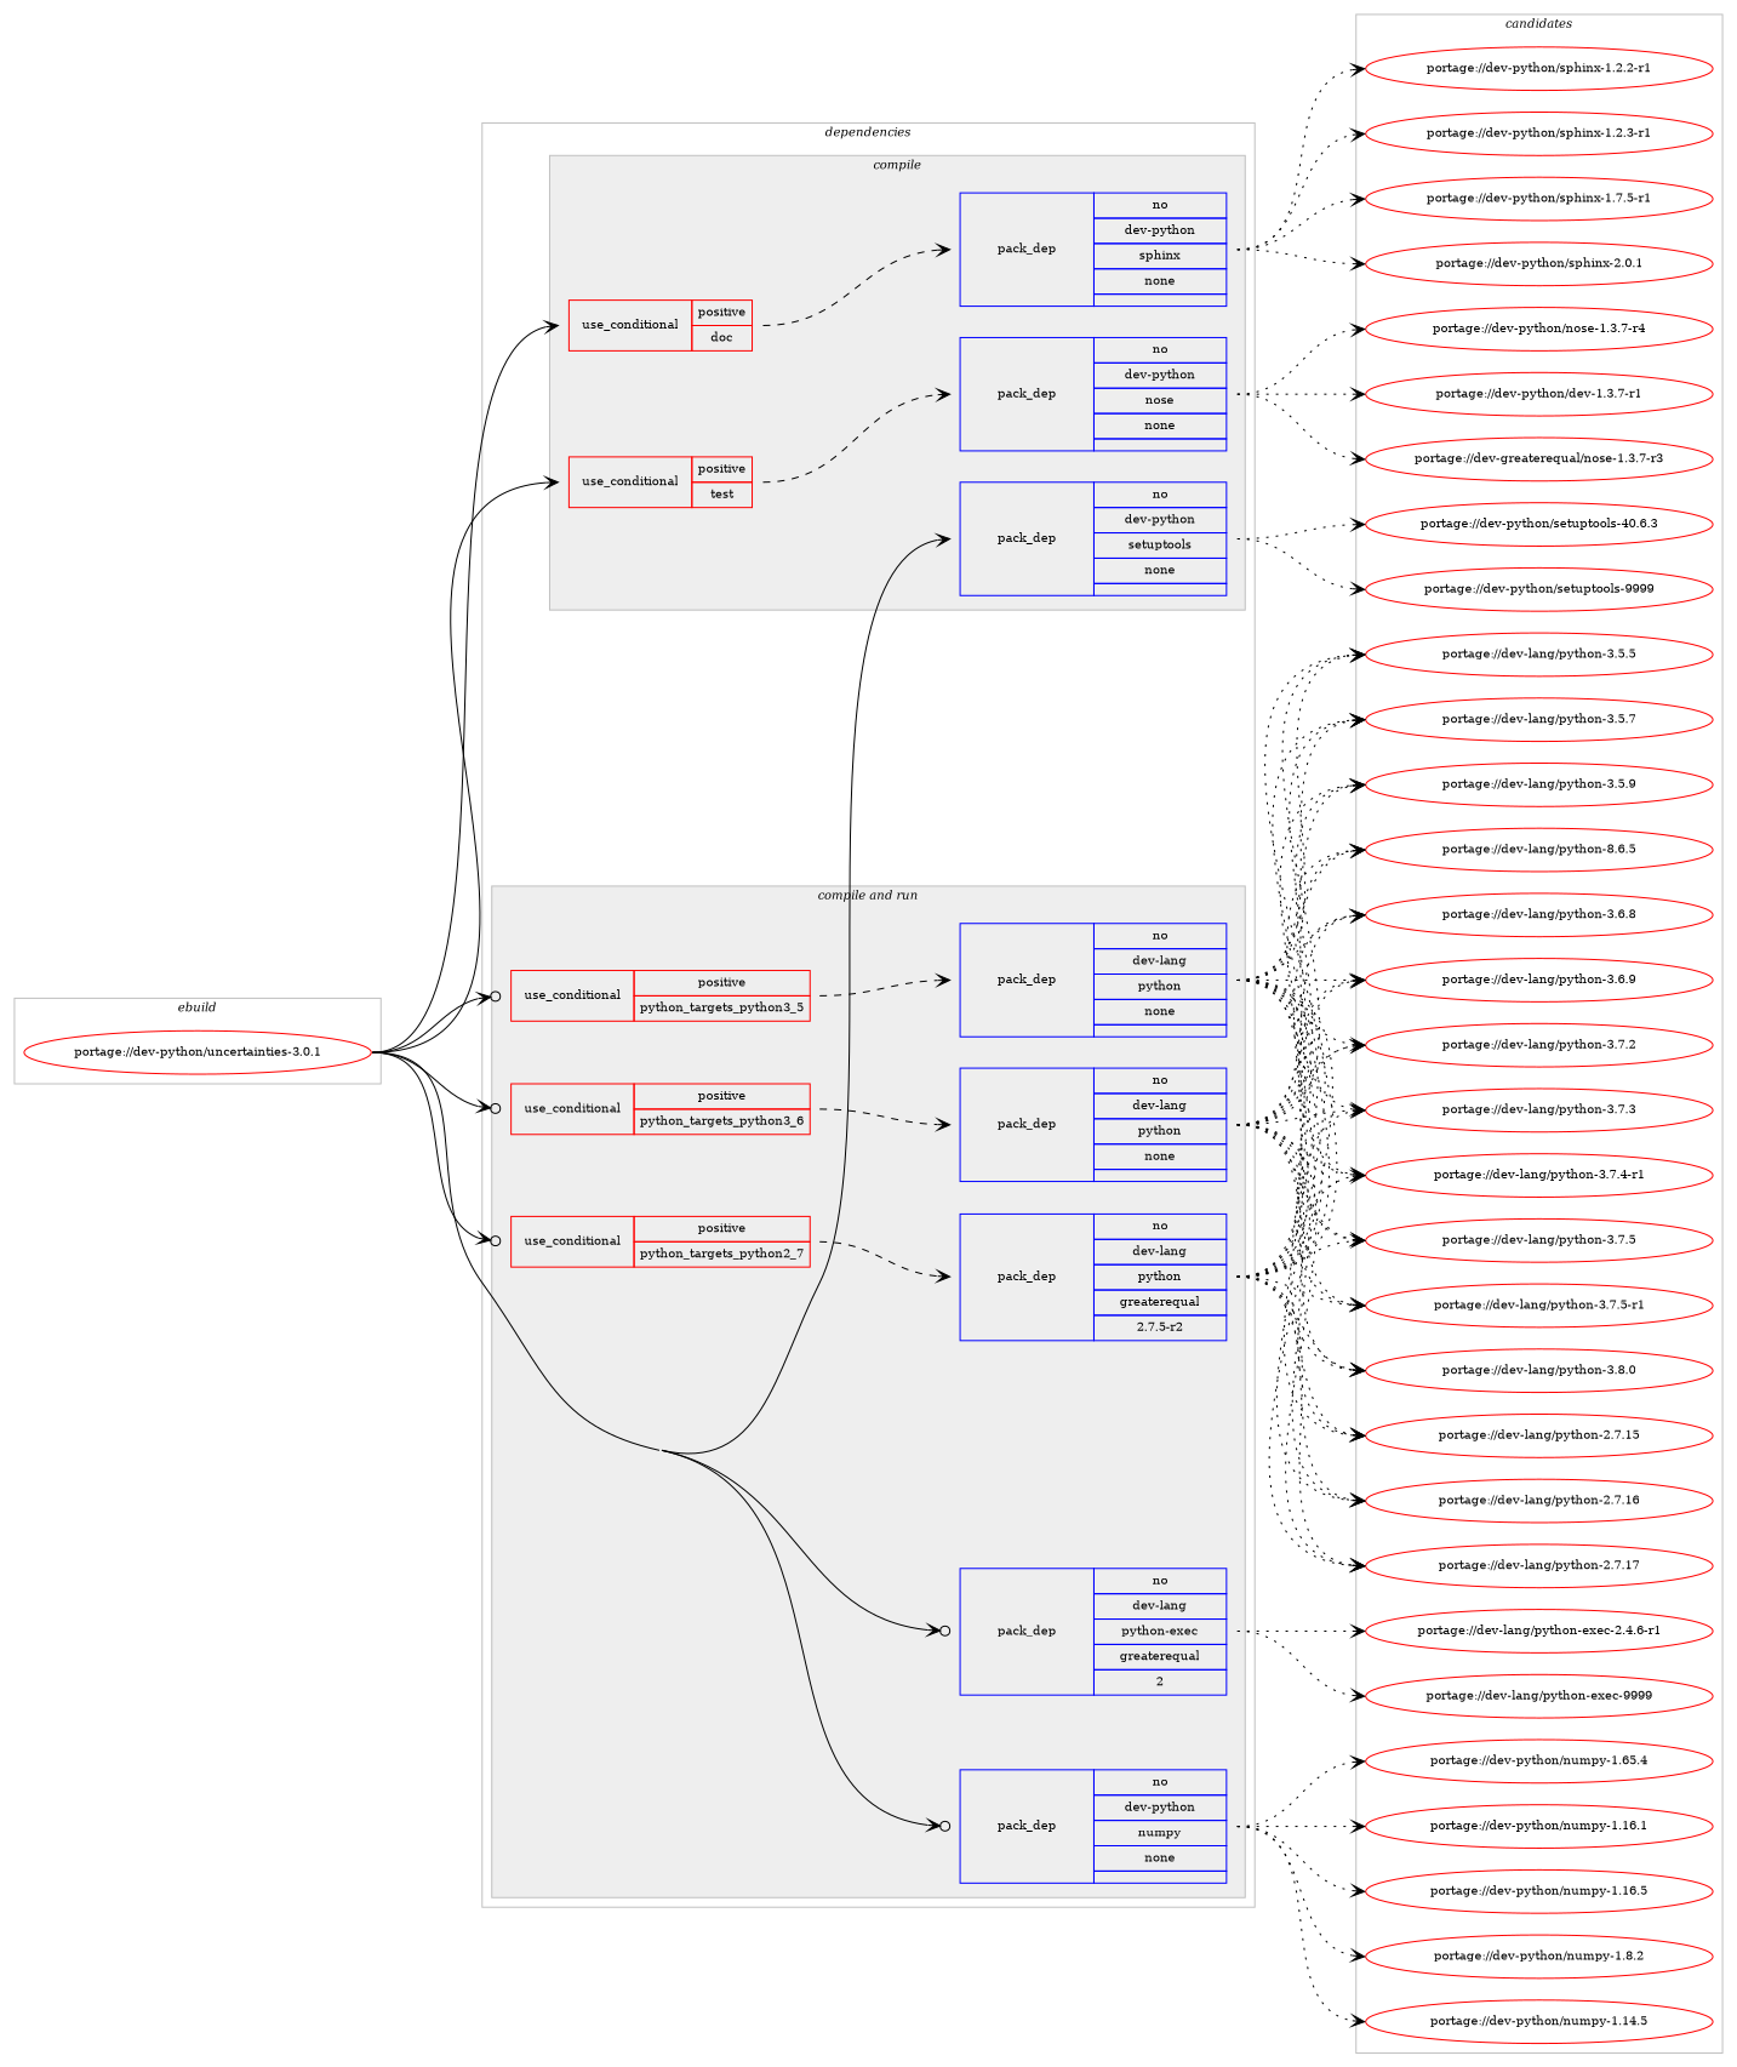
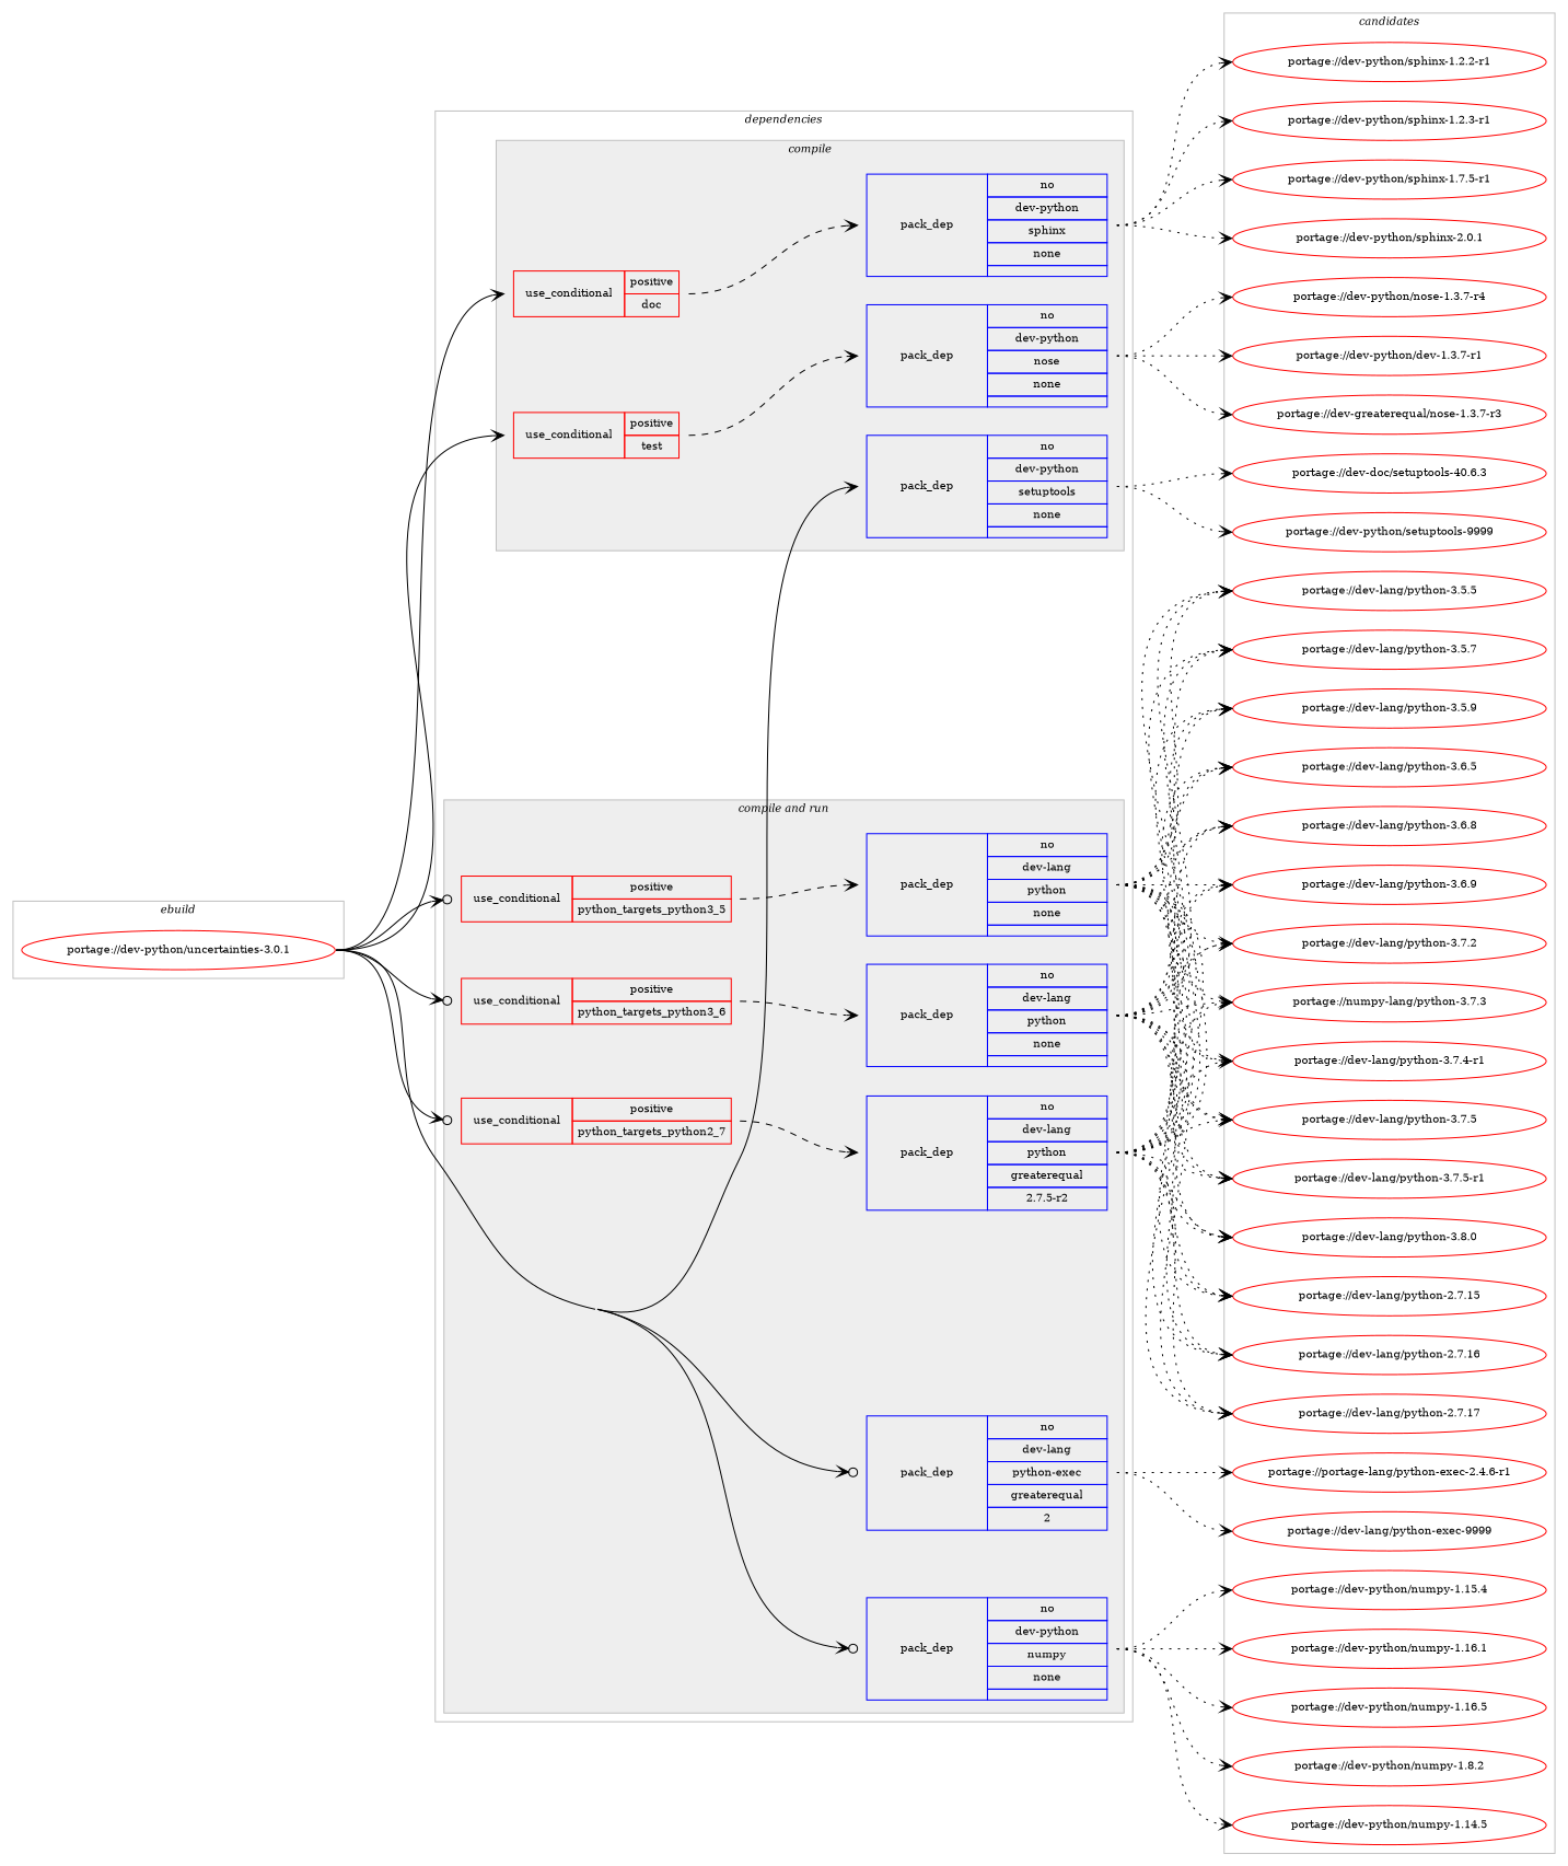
  digraph {
    compound=true
    concentrate=true
    fontname="DejaVu Serif"
    fontsize=10
    newrank=true
    rankdir=LR
    ranksep=1.5
    node [color=red fontname="DejaVu Serif" fontsize=10]
    edge [arrowhead=vee fontname="DejaVu Serif" headport=w style=dotted tailport=e weight=100]
    n1 [label="portage://dev-python/uncertainties-3.0.1" width=4]
    n2 [color=blue label=<<TABLE BORDER="0" CELLBORDER="1" CELLSPACING="0" CELLPADDING="4" WIDTH="220"><TR><TD ROWSPAN="6" CELLPADDING="30">pack_dep</TD></TR><TR><TD WIDTH="110">no</TD></TR><TR><TD>dev-python</TD></TR><TR><TD>sphinx</TD></TR><TR><TD>none</TD></TR><TR><TD></TD></TR></TABLE>> shape=none]
    n3 [label=<<TABLE BORDER="0" CELLBORDER="1" CELLSPACING="0" CELLPADDING="4"><TR><TD ROWSPAN="3" CELLPADDING="10">use_conditional</TD></TR><TR><TD>positive</TD></TR><TR><TD>doc</TD></TR></TABLE>> shape=none]
    n4 [color=blue label=<<TABLE BORDER="0" CELLBORDER="1" CELLSPACING="0" CELLPADDING="4" WIDTH="220"><TR><TD ROWSPAN="6" CELLPADDING="30">pack_dep</TD></TR><TR><TD WIDTH="110">no</TD></TR><TR><TD>dev-python</TD></TR><TR><TD>nose</TD></TR><TR><TD>none</TD></TR><TR><TD></TD></TR></TABLE>> shape=none]
    n5 [label=<<TABLE BORDER="0" CELLBORDER="1" CELLSPACING="0" CELLPADDING="4"><TR><TD ROWSPAN="3" CELLPADDING="10">use_conditional</TD></TR><TR><TD>positive</TD></TR><TR><TD>test</TD></TR></TABLE>> shape=none]
    n6 [color=blue label=<<TABLE BORDER="0" CELLBORDER="1" CELLSPACING="0" CELLPADDING="4" WIDTH="220"><TR><TD ROWSPAN="6" CELLPADDING="30">pack_dep</TD></TR><TR><TD WIDTH="110">no</TD></TR><TR><TD>dev-python</TD></TR><TR><TD>setuptools</TD></TR><TR><TD>none</TD></TR><TR><TD></TD></TR></TABLE>> shape=none]
    n7 [color=blue label=<<TABLE BORDER="0" CELLBORDER="1" CELLSPACING="0" CELLPADDING="4" WIDTH="220"><TR><TD ROWSPAN="6" CELLPADDING="30">pack_dep</TD></TR><TR><TD WIDTH="110">no</TD></TR><TR><TD>dev-lang</TD></TR><TR><TD>python-exec</TD></TR><TR><TD>greaterequal</TD></TR><TR><TD>2</TD></TR></TABLE>> shape=none]
    n8 [color=blue label=<<TABLE BORDER="0" CELLBORDER="1" CELLSPACING="0" CELLPADDING="4" WIDTH="220"><TR><TD ROWSPAN="6" CELLPADDING="30">pack_dep</TD></TR><TR><TD WIDTH="110">no</TD></TR><TR><TD>dev-lang</TD></TR><TR><TD>python</TD></TR><TR><TD>greaterequal</TD></TR><TR><TD>2.7.5-r2</TD></TR></TABLE>> shape=none]
    n9 [label=<<TABLE BORDER="0" CELLBORDER="1" CELLSPACING="0" CELLPADDING="4"><TR><TD ROWSPAN="3" CELLPADDING="10">use_conditional</TD></TR><TR><TD>positive</TD></TR><TR><TD>python_targets_python2_7</TD></TR></TABLE>> shape=none]
    n10 [color=blue label=<<TABLE BORDER="0" CELLBORDER="1" CELLSPACING="0" CELLPADDING="4" WIDTH="220"><TR><TD ROWSPAN="6" CELLPADDING="30">pack_dep</TD></TR><TR><TD WIDTH="110">no</TD></TR><TR><TD>dev-lang</TD></TR><TR><TD>python</TD></TR><TR><TD>none</TD></TR><TR><TD></TD></TR></TABLE>> shape=none]
    n11 [label=<<TABLE BORDER="0" CELLBORDER="1" CELLSPACING="0" CELLPADDING="4"><TR><TD ROWSPAN="3" CELLPADDING="10">use_conditional</TD></TR><TR><TD>positive</TD></TR><TR><TD>python_targets_python3_5</TD></TR></TABLE>> shape=none]
    n12 [color=blue label=<<TABLE BORDER="0" CELLBORDER="1" CELLSPACING="0" CELLPADDING="4" WIDTH="220"><TR><TD ROWSPAN="6" CELLPADDING="30">pack_dep</TD></TR><TR><TD WIDTH="110">no</TD></TR><TR><TD>dev-lang</TD></TR><TR><TD>python</TD></TR><TR><TD>none</TD></TR><TR><TD></TD></TR></TABLE>> shape=none]
    n13 [label=<<TABLE BORDER="0" CELLBORDER="1" CELLSPACING="0" CELLPADDING="4"><TR><TD ROWSPAN="3" CELLPADDING="10">use_conditional</TD></TR><TR><TD>positive</TD></TR><TR><TD>python_targets_python3_6</TD></TR></TABLE>> shape=none]
    n14 [color=blue label=<<TABLE BORDER="0" CELLBORDER="1" CELLSPACING="0" CELLPADDING="4" WIDTH="220"><TR><TD ROWSPAN="6" CELLPADDING="30">pack_dep</TD></TR><TR><TD WIDTH="110">no</TD></TR><TR><TD>dev-python</TD></TR><TR><TD>numpy</TD></TR><TR><TD>none</TD></TR><TR><TD></TD></TR></TABLE>> shape=none]
    n15 [label="portage://dev-python/sphinx-1.2.2-r1" width=4]
    n16 [label="portage://dev-python/sphinx-1.2.3-r1" width=4]
    n17 [label="portage://dev-python/sphinx-1.7.5-r1" width=4]
    n18 [label="portage://dev-python/sphinx-2.0.1" width=4]
    n19 [label="portage://dev-python/dev-1.3.7-r1" width=4]
    n20 [label="portage://dev-greaterequal/nose-1.3.7-r3" width=4]
    n21 [label="portage://dev-python/nose-1.3.7-r4" width=4]
-   n22 [label="portage://dev-python/setuptools-40.6.3" width=4]
+   n22 [label="portage://dev-doc/setuptools-40.6.3" width=4]
    n23 [label="portage://dev-python/setuptools-9999" width=4]
    n24 [label="portage://dev-lang/python-2.7.15" width=4]
    n25 [label="portage://dev-lang/python-2.7.16" width=4]
    n26 [label="portage://dev-lang/python-2.7.17" width=4]
    n27 [label="portage://dev-lang/python-3.5.5" width=4]
    n28 [label="portage://dev-lang/python-3.5.7" width=4]
    n29 [label="portage://dev-lang/python-3.5.9" width=4]
-   n30 [label="portage://dev-lang/python-8.6.5" width=4]
+   n30 [label="portage://dev-lang/python-3.6.5" width=4]
    n31 [label="portage://dev-lang/python-3.6.8" width=4]
    n32 [label="portage://dev-lang/python-3.6.9" width=4]
    n33 [label="portage://dev-lang/python-3.7.2" width=4]
-   n34 [label="portage://dev-lang/python-3.7.3" width=4]
+   n34 [label="portage://numpy-lang/python-3.7.3" width=4]
    n35 [label="portage://dev-lang/python-3.7.4-r1" width=4]
    n36 [label="portage://dev-lang/python-3.7.5" width=4]
    n37 [label="portage://dev-lang/python-3.7.5-r1" width=4]
    n38 [label="portage://dev-lang/python-3.8.0" width=4]
-   n39 [label="portage://dev-lang/python-exec-2.4.6-r1" width=4]
+   n39 [label="portage://portage-lang/python-exec-2.4.6-r1" width=4]
    n40 [label="portage://dev-lang/python-exec-9999" width=4]
    n41 [label="portage://dev-python/numpy-1.14.5" width=4]
-   n42 [label="portage://dev-python/numpy-1.65.4" width=4]
+   n42 [label="portage://dev-python/numpy-1.15.4" width=4]
    n43 [label="portage://dev-python/numpy-1.16.1" width=4]
    n44 [label="portage://dev-python/numpy-1.16.5" width=4]
    n45 [label="portage://dev-python/numpy-1.8.2" width=4]
    subgraph cluster_1 {
      color=gray
      label=<<i>ebuild</i>>
      rank=same
      n1
    }
    subgraph cluster_2 {
      color=gray
      label=<<i>dependencies</i>>
      subgraph cluster_3 {
        color=gray
        fillcolor="#eeeeee"
        label=<<i>compile</i>>
        style=filled
        subgraph sub_4 {
          color=gray
          fillcolor="#eeeeee"
          label=<<i>compile</i>>
          style=filled
          n3
          subgraph sub_5 {
            color=gray
            fillcolor="#eeeeee"
            label=<<i>compile</i>>
            style=filled
            n2
          }
        }
        subgraph sub_6 {
          color=gray
          fillcolor="#eeeeee"
          label=<<i>compile</i>>
          style=filled
          n5
          subgraph sub_7 {
            color=gray
            fillcolor="#eeeeee"
            label=<<i>compile</i>>
            style=filled
            n4
          }
        }
        subgraph sub_8 {
          color=gray
          fillcolor="#eeeeee"
          label=<<i>compile</i>>
          style=filled
          n6
        }
      }
      subgraph cluster_9 {
        color=gray
        fillcolor="#eeeeee"
        label=<<i>compile and run</i>>
        style=filled
        subgraph sub_10 {
          color=gray
          fillcolor="#eeeeee"
          label=<<i>compile and run</i>>
          style=filled
          n7
        }
        subgraph sub_11 {
          color=gray
          fillcolor="#eeeeee"
          label=<<i>compile and run</i>>
          style=filled
          n9
          subgraph sub_12 {
            color=gray
            fillcolor="#eeeeee"
            label=<<i>compile and run</i>>
            style=filled
            n8
          }
        }
        subgraph sub_13 {
          color=gray
          fillcolor="#eeeeee"
          label=<<i>compile and run</i>>
          style=filled
          n11
          subgraph sub_14 {
            color=gray
            fillcolor="#eeeeee"
            label=<<i>compile and run</i>>
            style=filled
            n10
          }
        }
        subgraph sub_15 {
          color=gray
          fillcolor="#eeeeee"
          label=<<i>compile and run</i>>
          style=filled
          n13
          subgraph sub_16 {
            color=gray
            fillcolor="#eeeeee"
            label=<<i>compile and run</i>>
            style=filled
            n12
          }
        }
        subgraph sub_17 {
          color=gray
          fillcolor="#eeeeee"
          label=<<i>compile and run</i>>
          style=filled
          n14
        }
      }
      subgraph cluster_18 {
        color=gray
        fillcolor="#eeeeee"
        label=<<i>run</i>>
        style=filled
      }
    }
    subgraph cluster_19 {
      color=gray
      label=<<i>candidates</i>>
      rank=same
      subgraph sub_20 {
        color=black
        label=<<i>candidates</i>>
        nodesep=1
        rank=same
        n15
        n16
        n17
        n18
      }
      subgraph sub_21 {
        color=black
        label=<<i>candidates</i>>
        nodesep=1
        rank=same
        n19
        n20
        n21
      }
      subgraph sub_22 {
        color=black
        label=<<i>candidates</i>>
        nodesep=1
        rank=same
        n22
        n23
      }
      subgraph sub_23 {
        color=black
        label=<<i>candidates</i>>
        nodesep=1
        rank=same
        n24
        n25
        n26
        n27
        n28
        n29
        n30
        n31
        n32
        n33
        n34
        n35
        n36
        n37
        n38
      }
      subgraph sub_24 {
        color=black
        label=<<i>candidates</i>>
        nodesep=1
        rank=same
        n24
        n25
        n26
        n27
        n28
        n29
        n30
        n31
        n32
        n33
        n34
        n35
        n36
        n37
        n38
      }
      subgraph sub_25 {
        color=black
        label=<<i>candidates</i>>
        nodesep=1
        rank=same
        n24
        n25
        n26
        n27
        n28
        n29
        n30
        n31
        n32
        n33
        n34
        n35
        n36
        n37
        n38
      }
      subgraph sub_26 {
        color=black
        label=<<i>candidates</i>>
        nodesep=1
        rank=same
        n39
        n40
      }
      subgraph sub_27 {
        color=black
        label=<<i>candidates</i>>
        nodesep=1
        rank=same
        n41
        n42
        n43
        n44
        n45
      }
    }
    n1 -> n3 [style=solid weight=20]
    n1 -> n5 [style=solid weight=20]
    n1 -> n6 [style=solid weight=20]
    n1 -> n7 [arrowhead=odotvee style=solid weight=20]
    n1 -> n9 [arrowhead=odotvee style=solid weight=20]
    n1 -> n11 [arrowhead=odotvee style=solid weight=20]
    n1 -> n13 [arrowhead=odotvee style=solid weight=20]
    n1 -> n14 [arrowhead=odotvee style=solid weight=20]
    n2 -> n15
    n2 -> n16
    n2 -> n17
    n2 -> n18
    n3 -> n2 [style=dashed weight=20]
    n4 -> n19
    n4 -> n20
    n4 -> n21
    n5 -> n4 [style=dashed weight=20]
    n6 -> n22
    n6 -> n23
    n7 -> n39
    n7 -> n40
    n8 -> n24
    n8 -> n25
    n8 -> n26
    n8 -> n27
    n8 -> n28
    n8 -> n29
    n8 -> n30
    n8 -> n31
    n8 -> n32
    n8 -> n33
    n8 -> n34
    n8 -> n35
    n8 -> n36
    n8 -> n37
    n8 -> n38
    n9 -> n8 [style=dashed weight=20]
    n10 -> n24
    n10 -> n25
    n10 -> n26
    n10 -> n27
    n10 -> n28
    n10 -> n29
    n10 -> n30
    n10 -> n31
    n10 -> n32
    n10 -> n33
    n10 -> n34
    n10 -> n35
    n10 -> n36
    n10 -> n37
    n10 -> n38
    n11 -> n10 [style=dashed weight=20]
    n12 -> n24
    n12 -> n25
    n12 -> n26
    n12 -> n27
    n12 -> n28
    n12 -> n29
    n12 -> n30
    n12 -> n31
    n12 -> n32
    n12 -> n33
    n12 -> n34
    n12 -> n35
    n12 -> n36
    n12 -> n37
    n12 -> n38
    n13 -> n12 [style=dashed weight=20]
    n14 -> n41
    n14 -> n42
    n14 -> n43
    n14 -> n44
    n14 -> n45
  }
